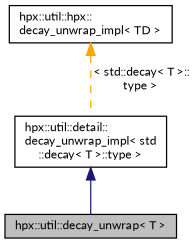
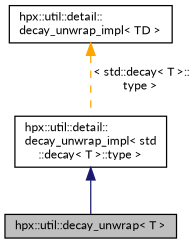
  digraph {
    fontname=Lato
    node [color=black fillcolor=white fontname=Lato fontsize=10 shape=record style=filled]
    edge [dir=back fontname=Lato fontsize=10 labelfontname=Helvetica labelfontsize=10]
    n1 [fillcolor=grey75 fontcolor=black height=0.2 label="hpx::util::decay_unwrap\< T \>" width=0.4]
    n2 [height=0.2 label="hpx::util::detail::\ldecay_unwrap_impl\< std\l::decay\< T \>::type \>" width=0.4]
-   n3 [height=0.2 label="hpx::util::hpx::\ldecay_unwrap_impl\< TD \>" width=0.4]
+   n3 [height=0.2 label="hpx::util::detail::\ldecay_unwrap_impl\< TD \>" width=0.4]
    n2 -> n1 [color=midnightblue style=solid]
    n3 -> n2 [color=orange label=" \< std::decay\< T \>::\ltype \>" style=dashed]
  }
